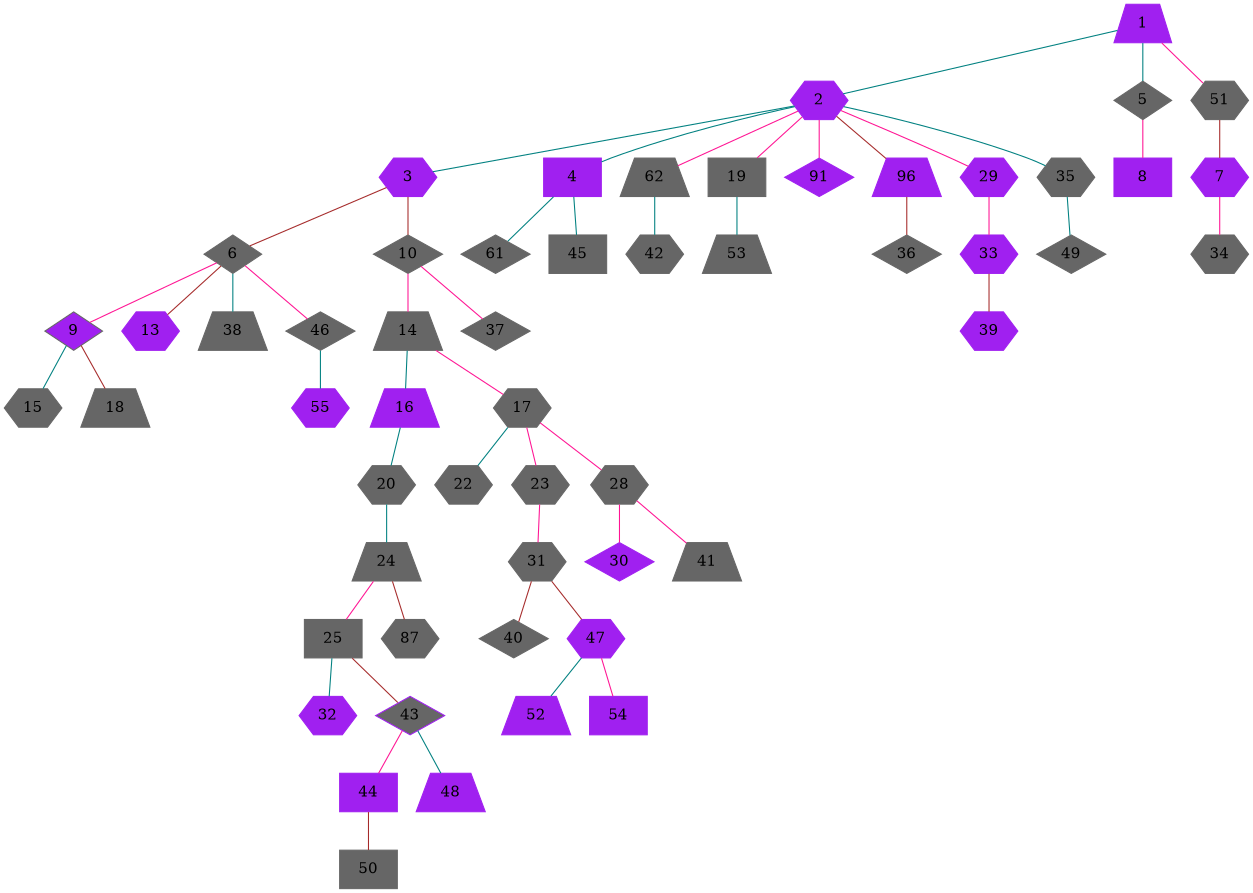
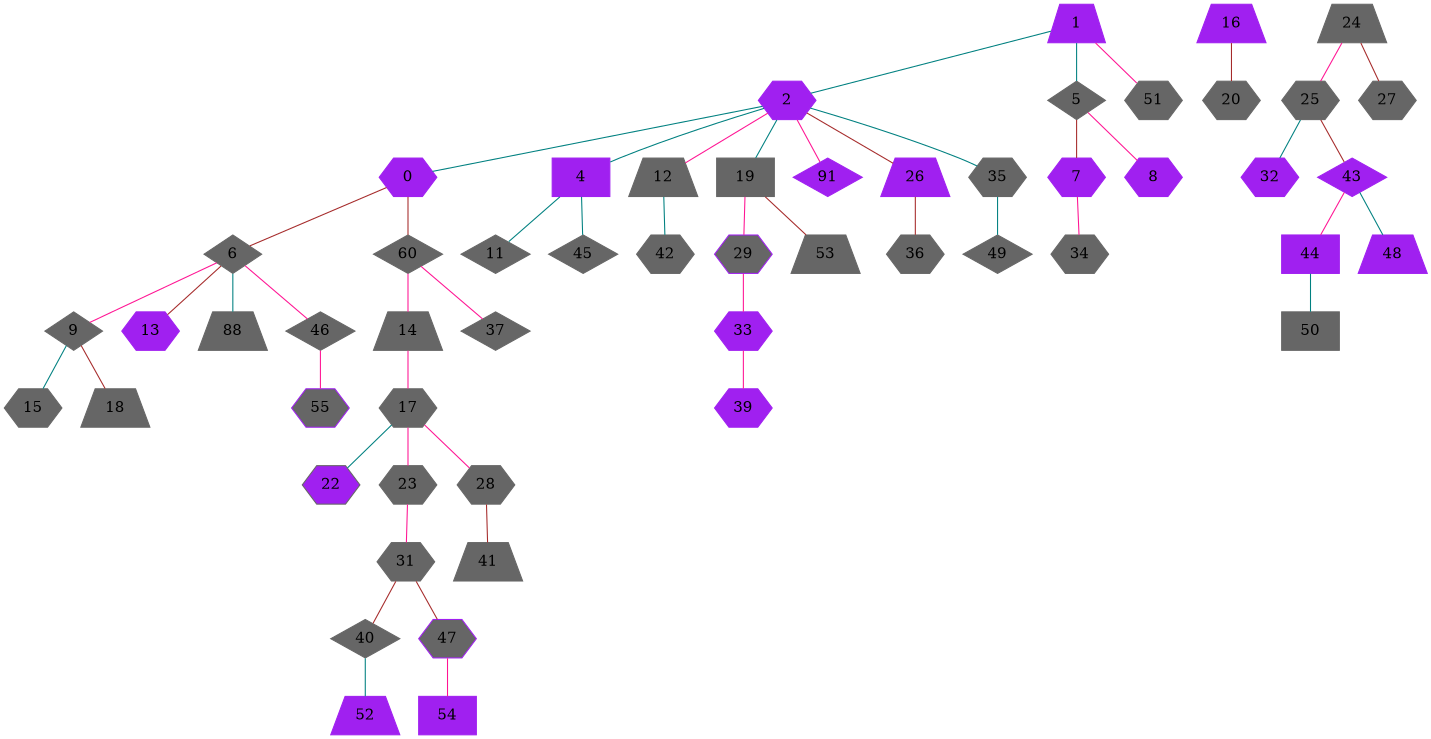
  graph {
    node [color=gray40 shape=hexagon style=filled]
    edge [color=deeppink]
    1 [color=purple shape=trapezium]
    2 [color=purple]
    5 [shape=diamond]
    51
-   3 [color=purple]
+   3 [color=purple label=0]
    4 [color=purple shape=box]
-   12 [shape=trapezium label=62]
+   12 [shape=trapezium]
    19 [shape=box]
    n9 [color=purple label=91 shape=diamond]
-   26 [color=purple shape=trapezium label=96]
-   29 [color=purple]
+   26 [color=purple shape=trapezium]
+   29 [color=purple fillcolor=gray40]
    35
    7 [color=purple]
-   8 [color=purple shape=box]
+   8 [color=purple]
    6 [shape=diamond]
-   10 [shape=diamond]
-   11 [shape=diamond label=61]
-   45 [shape=box]
+   10 [shape=diamond label=60]
+   11 [shape=diamond]
+   45 [shape=diamond]
    42
    53 [shape=trapezium]
-   36 [shape=diamond]
+   36
    33 [color=purple]
    49 [shape=diamond]
-   9 [shape=diamond fillcolor=purple]
+   9 [shape=diamond]
    13 [color=purple]
-   38 [shape=trapezium]
+   38 [shape=trapezium label=88]
    46 [shape=diamond]
    14 [shape=trapezium]
    37 [shape=diamond]
    34
    15
    18 [shape=trapezium]
-   55 [color=purple]
+   55 [color=purple fillcolor=gray40]
    16 [color=purple shape=trapezium]
    17
    20
-   22
+   22 [fillcolor=purple]
    23
    28
    24 [shape=trapezium]
    31
-   30 [color=purple shape=diamond]
    41 [shape=trapezium]
-   25 [shape=box]
-   27 [label=87]
+   25
+   27
    40 [shape=diamond]
-   47 [color=purple]
+   47 [color=purple fillcolor=gray40]
    32 [color=purple]
-   43 [color=purple shape=diamond fillcolor=gray40]
+   43 [color=purple shape=diamond]
    44 [color=purple shape=box]
    48 [color=purple shape=trapezium]
    39 [color=purple]
    52 [color=purple shape=trapezium]
    54 [color=purple shape=box]
    50 [shape=box]
    1 -- 2 [color=teal]
    1 -- 5 [color=teal]
    1 -- 51
    2 -- 3 [color=teal]
    2 -- 4 [color=teal]
    2 -- 12
-   2 -- 19
+   2 -- 19 [color=teal]
    2 -- n9
    2 -- 26 [color=brown]
-   2 -- 29
+   19 -- 29
    2 -- 35 [color=teal]
-   51 -- 7 [color=brown]
+   5 -- 7 [color=brown]
    5 -- 8
    3 -- 6 [color=brown]
    3 -- 10 [color=brown]
    4 -- 11 [color=teal]
    4 -- 45 [color=teal]
    12 -- 42 [color=teal]
-   19 -- 53 [color=teal]
+   19 -- 53 [color=brown]
    26 -- 36 [color=brown]
    29 -- 33
    35 -- 49 [color=teal]
    7 -- 34
    6 -- 9
    6 -- 13 [color=brown]
    6 -- 38 [color=teal]
    6 -- 46
    10 -- 14
    10 -- 37
-   33 -- 39 [color=brown]
+   33 -- 39
    9 -- 15 [color=teal]
    9 -- 18 [color=brown]
-   46 -- 55 [color=teal]
-   14 -- 16 [color=teal]
+   46 -- 55
    14 -- 17
-   16 -- 20 [color=teal]
+   16 -- 20 [color=brown]
    17 -- 22 [color=teal]
    17 -- 23
    17 -- 28
-   20 -- 24 [color=teal]
    23 -- 31
-   28 -- 30
-   28 -- 41
+   28 -- 41 [color=brown]
    24 -- 25
    24 -- 27 [color=brown]
    31 -- 40 [color=brown]
    31 -- 47 [color=brown]
    25 -- 32 [color=teal]
    25 -- 43 [color=brown]
-   47 -- 52 [color=teal]
+   40 -- 52 [color=teal]
    47 -- 54
    43 -- 44
    43 -- 48 [color=teal]
-   44 -- 50 [color=brown]
+   44 -- 50 [color=teal]
  }
